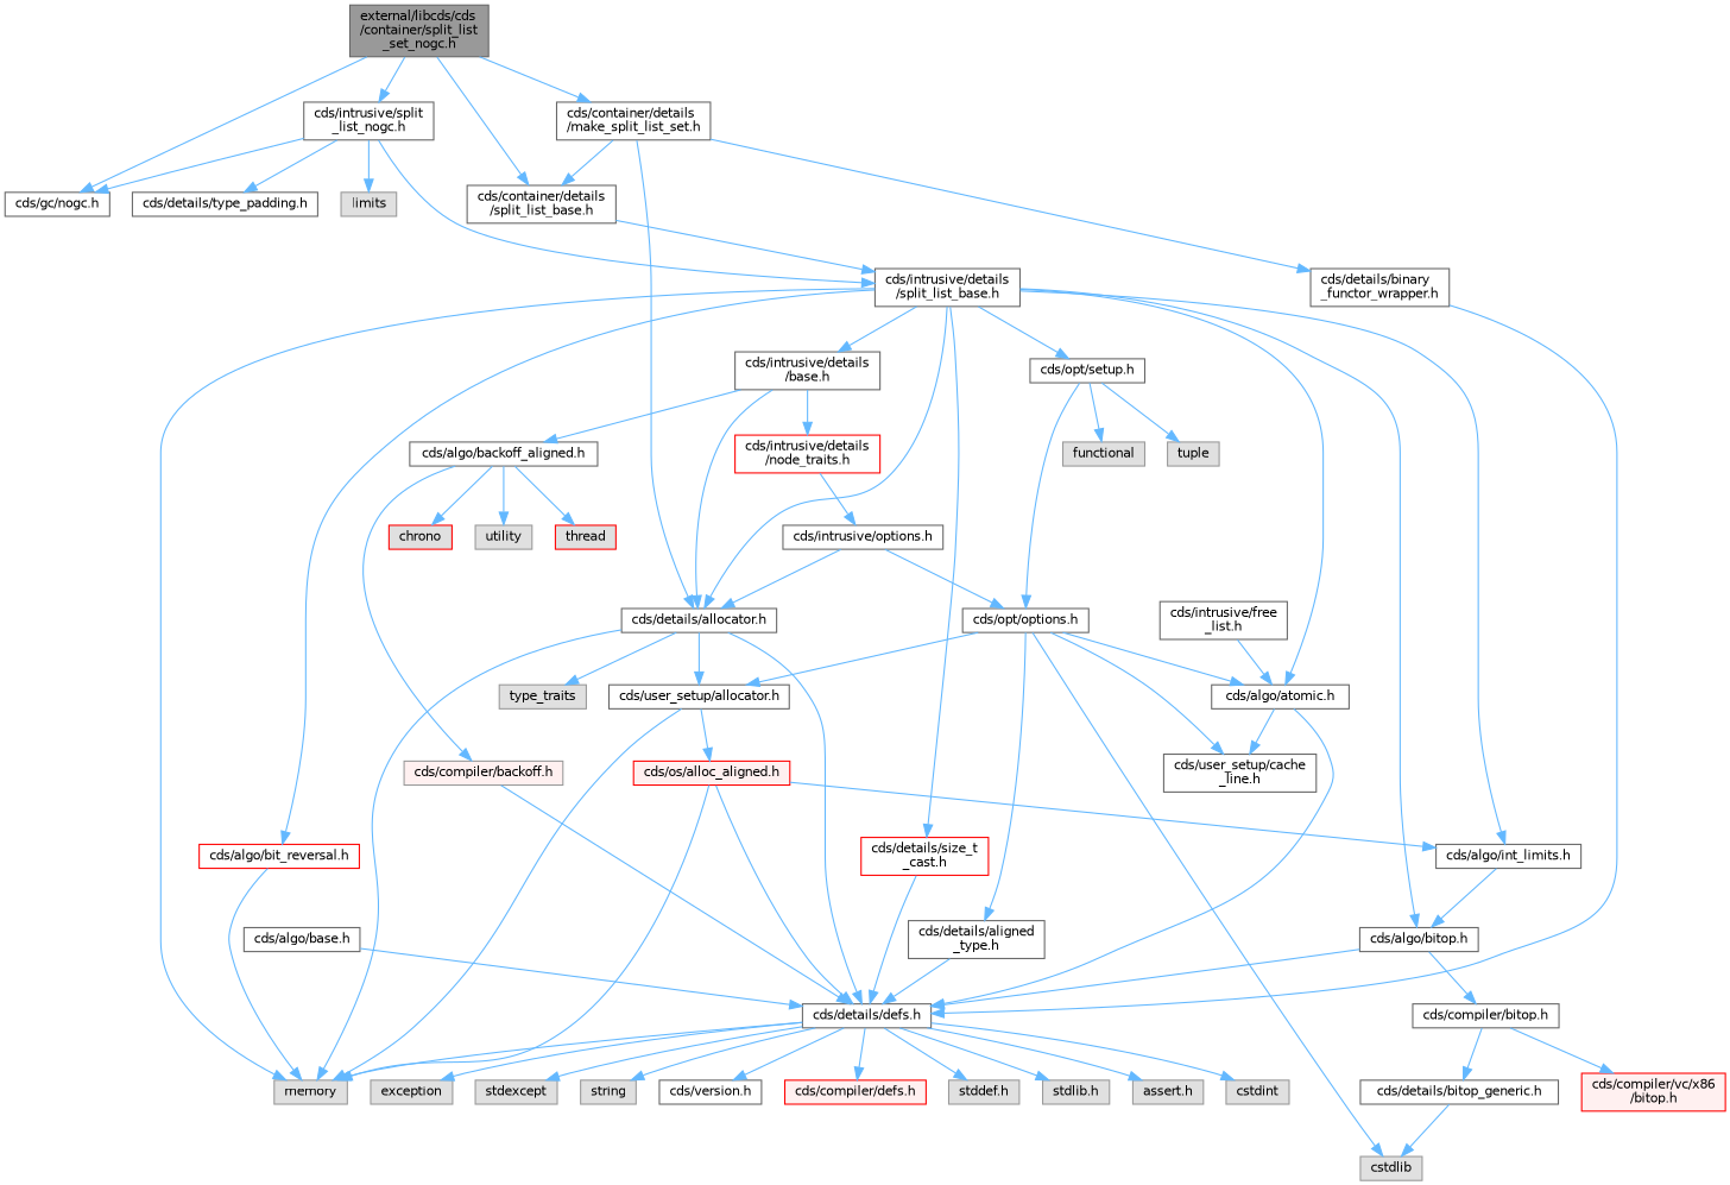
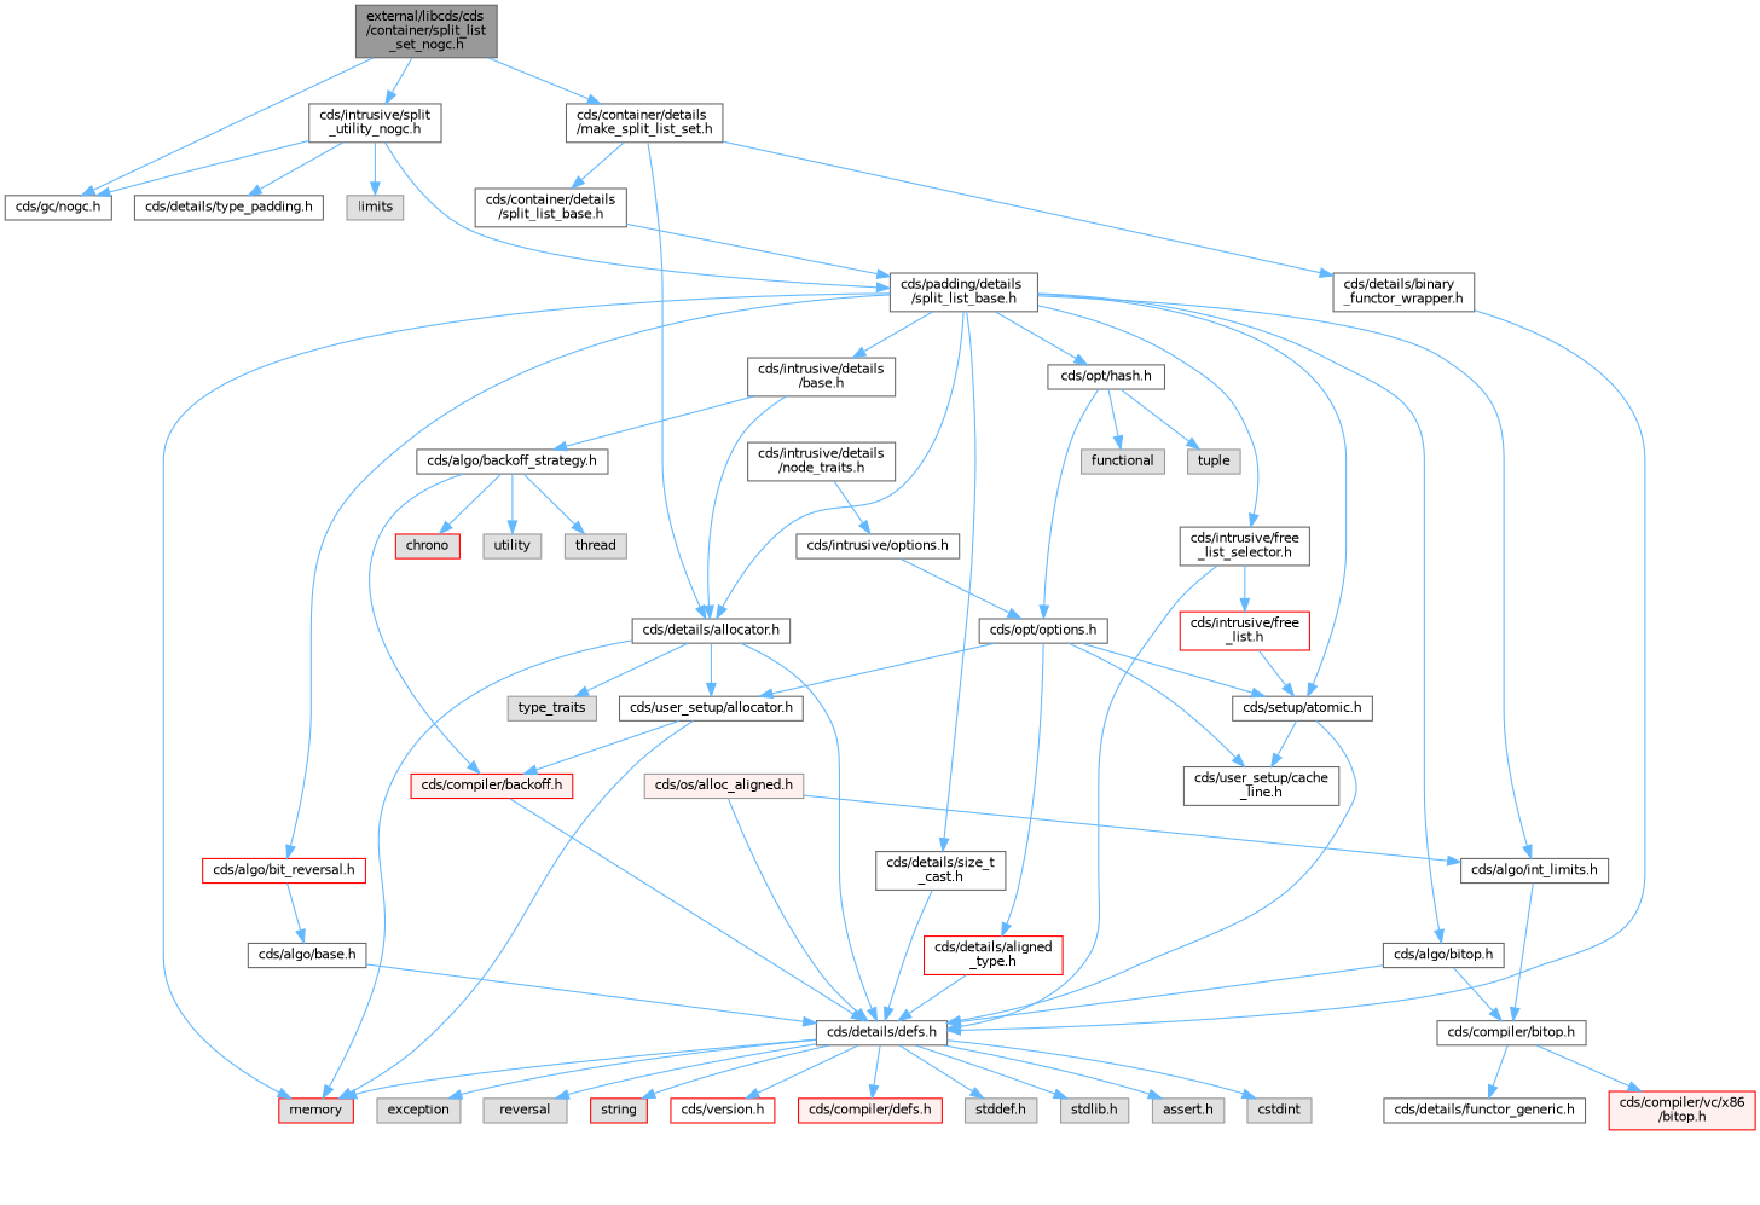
  digraph {
    node [color=grey40 fillcolor=white fontname=Helvetica fontsize=10 shape=box style=filled]
    edge [color=steelblue1 fontname=Helvetica fontsize=10 labelfontname=Helvetica labelfontsize=10 style=solid]
    n1 [color=gray40 fillcolor=grey60 fontcolor=black height=0.2 label="external/libcds/cds\l/container/split_list\l_set_nogc.h" width=0.4]
-   n2 [height=0.2 label="cds/intrusive/split\l_list_nogc.h" width=0.4]
+   n2 [height=0.2 label="cds/intrusive/split\l_utility_nogc.h" width=0.4]
    n3 [height=0.2 label="cds/gc/nogc.h" width=0.4]
    n4 [height=0.2 label="cds/container/details\l/split_list_base.h" width=0.4]
    n5 [height=0.2 label="cds/container/details\l/make_split_list_set.h" width=0.4]
    n6 [color=grey60 fillcolor="#E0E0E0" height=0.2 label=limits width=0.4]
-   n7 [height=0.2 label="cds/intrusive/details\l/split_list_base.h" width=0.4]
+   n7 [height=0.2 label="cds/padding/details\l/split_list_base.h" width=0.4]
    n8 [height=0.2 label="cds/details/type_padding.h" width=0.4]
    n9 [height=0.2 label="cds/details/allocator.h" width=0.4]
    n10 [height=0.2 label="cds/details/binary\l_functor_wrapper.h" width=0.4]
    n11 [height=0.2 label="cds/intrusive/details\l/base.h" width=0.4]
-   n12 [color=grey60 fillcolor="#E0E0E0" height=0.2 label=memory width=0.4]
+   n12 [color=red fillcolor="#E0E0E0" height=0.2 label=memory width=0.4]
    n13 [height=0.2 label="cds/algo/int_limits.h" width=0.4]
    n14 [height=0.2 label="cds/algo/bitop.h" width=0.4]
-   n15 [height=0.2 label="cds/algo/atomic.h" width=0.4]
+   n15 [height=0.2 label="cds/setup/atomic.h" width=0.4]
    n16 [color=red height=0.2 label="cds/algo/bit_reversal.h" width=0.4]
-   n17 [height=0.2 label="cds/opt/setup.h" width=0.4]
-   n19 [color=red height=0.2 label="cds/details/size_t\l_cast.h" width=0.4]
-   n20 [color=red height=0.2 label="cds/intrusive/details\l/node_traits.h" width=0.4]
-   n21 [height=0.2 label="cds/algo/backoff_aligned.h" width=0.4]
+   n17 [height=0.2 label="cds/opt/hash.h" width=0.4]
+   n18 [height=0.2 label="cds/intrusive/free\l_list_selector.h" width=0.4]
+   n19 [height=0.2 label="cds/details/size_t\l_cast.h" width=0.4]
+   n20 [height=0.2 label="cds/intrusive/details\l/node_traits.h" width=0.4]
+   n21 [height=0.2 label="cds/algo/backoff_strategy.h" width=0.4]
    n22 [height=0.2 label="cds/details/defs.h" width=0.4]
    n23 [height=0.2 label="cds/compiler/bitop.h" width=0.4]
    n24 [height=0.2 label="cds/user_setup/cache\l_line.h" width=0.4]
    n25 [height=0.2 label="cds/user_setup/allocator.h" width=0.4]
    n26 [color=grey60 fillcolor="#E0E0E0" height=0.2 label=type_traits width=0.4]
    n27 [height=0.2 label="cds/algo/base.h" width=0.4]
    n28 [height=0.2 label="cds/opt/options.h" width=0.4]
    n29 [color=grey60 fillcolor="#E0E0E0" height=0.2 label=tuple width=0.4]
    n30 [color=grey60 fillcolor="#E0E0E0" height=0.2 label=functional width=0.4]
-   n31 [height=0.2 label="cds/intrusive/free\l_list.h" width=0.4]
+   n31 [color=red height=0.2 label="cds/intrusive/free\l_list.h" width=0.4]
    n32 [height=0.2 label="cds/intrusive/options.h" width=0.4]
    n33 [color=grey60 fillcolor="#E0E0E0" height=0.2 label=utility width=0.4]
-   n34 [color=red fillcolor="#E0E0E0" height=0.2 label=thread width=0.4]
+   n34 [color=grey60 fillcolor="#E0E0E0" height=0.2 label=thread width=0.4]
    n35 [color=red fillcolor="#E0E0E0" height=0.2 label=chrono width=0.4]
-   n36 [color=grey60 fillcolor="#FFF0F0" height=0.2 label="cds/compiler/backoff.h" width=0.4]
-   n37 [color=grey60 fillcolor="#E0E0E0" height=0.2 label=cstdlib width=0.4]
-   n38 [height=0.2 label="cds/details/aligned\l_type.h" width=0.4]
-   n39 [color=red fillcolor="#FFF0F0" height=0.2 label="cds/os/alloc_aligned.h" width=0.4]
+   n36 [color=red fillcolor="#FFF0F0" height=0.2 label="cds/compiler/backoff.h" width=0.4]
+   n38 [color=red height=0.2 label="cds/details/aligned\l_type.h" width=0.4]
+   n39 [color=grey60 fillcolor="#FFF0F0" height=0.2 label="cds/os/alloc_aligned.h" width=0.4]
    n40 [color=grey60 fillcolor="#E0E0E0" height=0.2 label="stddef.h" width=0.4]
    n41 [color=grey60 fillcolor="#E0E0E0" height=0.2 label="stdlib.h" width=0.4]
    n42 [color=grey60 fillcolor="#E0E0E0" height=0.2 label="assert.h" width=0.4]
    n43 [color=grey60 fillcolor="#E0E0E0" height=0.2 label=cstdint width=0.4]
    n44 [color=grey60 fillcolor="#E0E0E0" height=0.2 label=exception width=0.4]
-   n45 [color=grey60 fillcolor="#E0E0E0" height=0.2 label=stdexcept width=0.4]
-   n46 [color=grey60 fillcolor="#E0E0E0" height=0.2 label=string width=0.4]
-   n47 [height=0.2 label="cds/version.h" width=0.4]
+   n45 [color=grey60 fillcolor="#E0E0E0" height=0.2 label=reversal width=0.4]
+   n46 [color=red fillcolor="#E0E0E0" height=0.2 label=string width=0.4]
+   n47 [color=red height=0.2 label="cds/version.h" width=0.4]
    n48 [color=red fillcolor="#FFF0F0" height=0.2 label="cds/compiler/defs.h" width=0.4]
    n49 [color=red fillcolor="#FFF0F0" height=0.2 label="cds/compiler/vc/x86\l/bitop.h" width=0.4]
-   n50 [height=0.2 label="cds/details/bitop_generic.h" width=0.4]
+   n50 [height=0.2 label="cds/details/functor_generic.h" width=0.4]
    n1 -> n2
    n1 -> n3
-   n1 -> n4
    n1 -> n5
    n2 -> n3
    n2 -> n6
    n2 -> n7
    n2 -> n8
    n4 -> n7
    n5 -> n4
    n5 -> n9
    n5 -> n10
    n7 -> n9
    n7 -> n11
    n7 -> n12
    n7 -> n13
    n7 -> n14
    n7 -> n15
    n7 -> n16
    n7 -> n17
+   n7 -> n18
    n7 -> n19
    n9 -> n12
    n9 -> n22
    n9 -> n25
    n9 -> n26
    n10 -> n22
    n11 -> n9
-   n11 -> n20
    n11 -> n21
-   n13 -> n14
+   n13 -> n23
    n14 -> n22
    n14 -> n23
    n15 -> n22
    n15 -> n24
-   n16 -> n12
+   n16 -> n27
    n17 -> n28
    n17 -> n29
    n17 -> n30
+   n18 -> n22
+   n18 -> n31
    n19 -> n22
    n20 -> n32
    n21 -> n33
    n21 -> n34
    n21 -> n35
    n21 -> n36
    n22 -> n12
    n22 -> n40
    n22 -> n41
    n22 -> n42
    n22 -> n43
    n22 -> n44
    n22 -> n45
    n22 -> n46
    n22 -> n47
    n22 -> n48
    n23 -> n49
    n23 -> n50
    n25 -> n12
-   n25 -> n39
+   n25 -> n36
    n27 -> n22
    n28 -> n15
    n28 -> n24
    n28 -> n25
-   n28 -> n37
    n28 -> n38
    n31 -> n15
-   n32 -> n9
    n32 -> n28
    n36 -> n22
    n38 -> n22
-   n39 -> n12
    n39 -> n13
    n39 -> n22
-   n50 -> n37
  }
